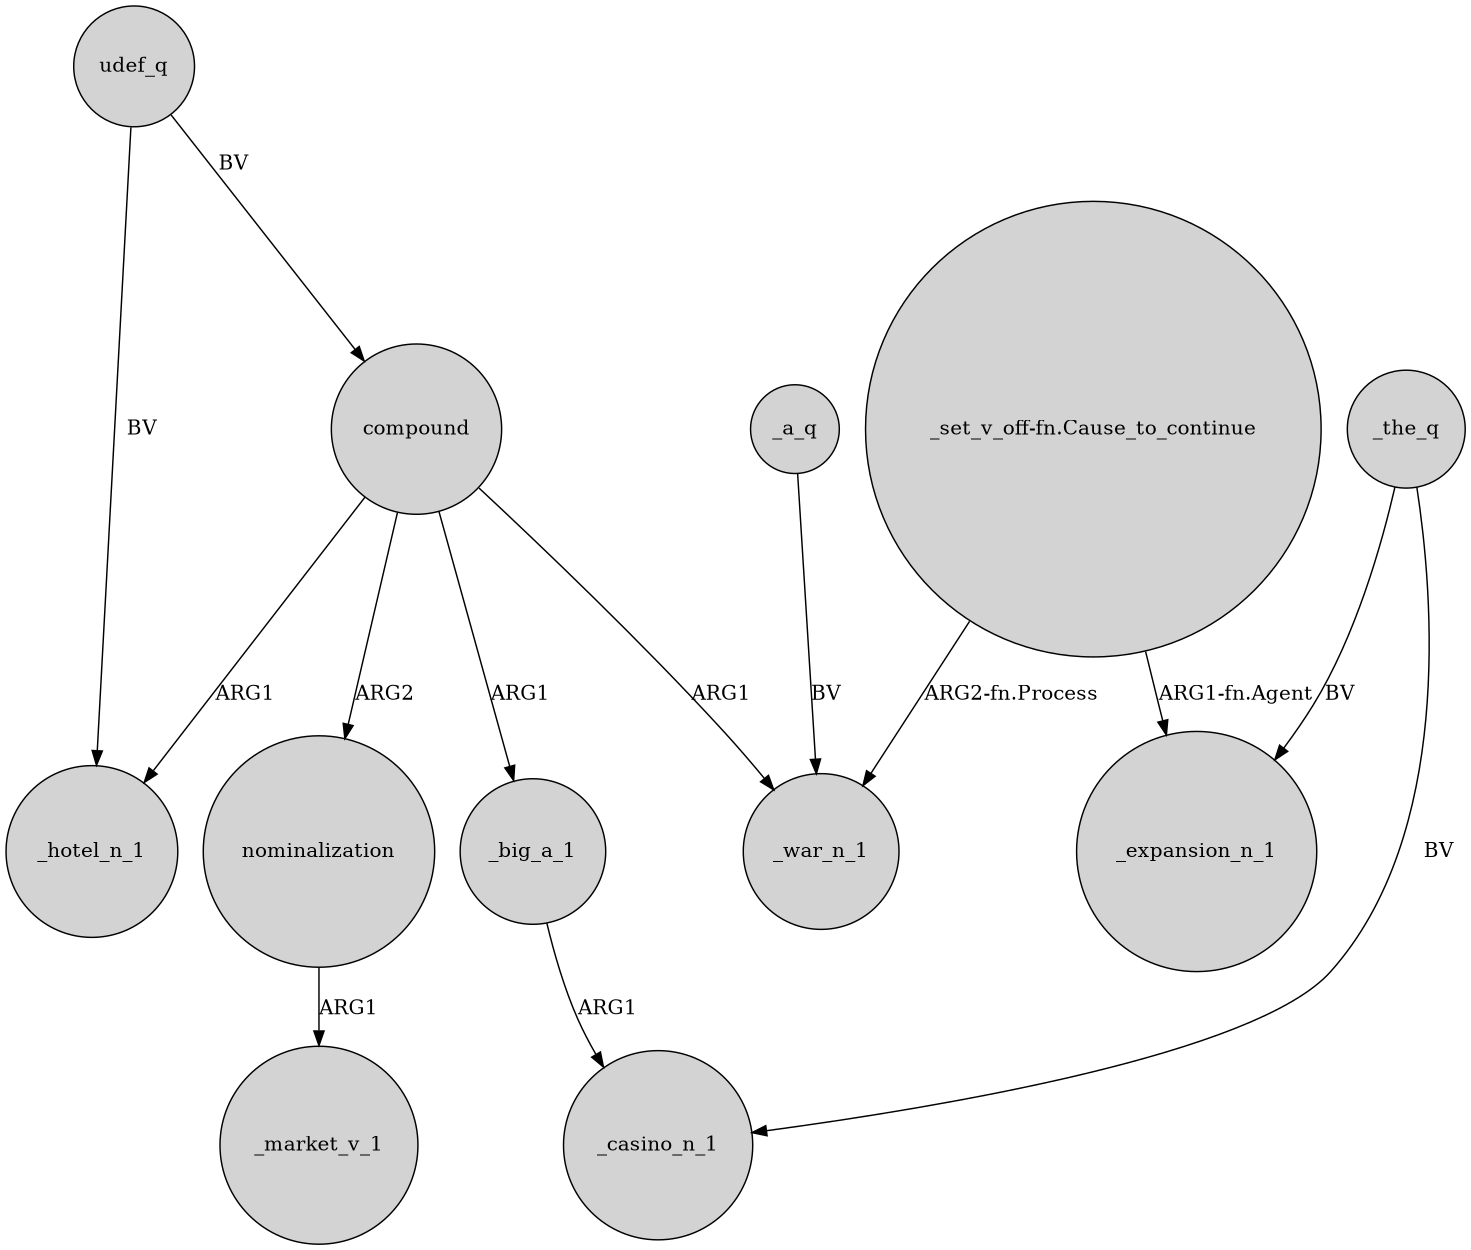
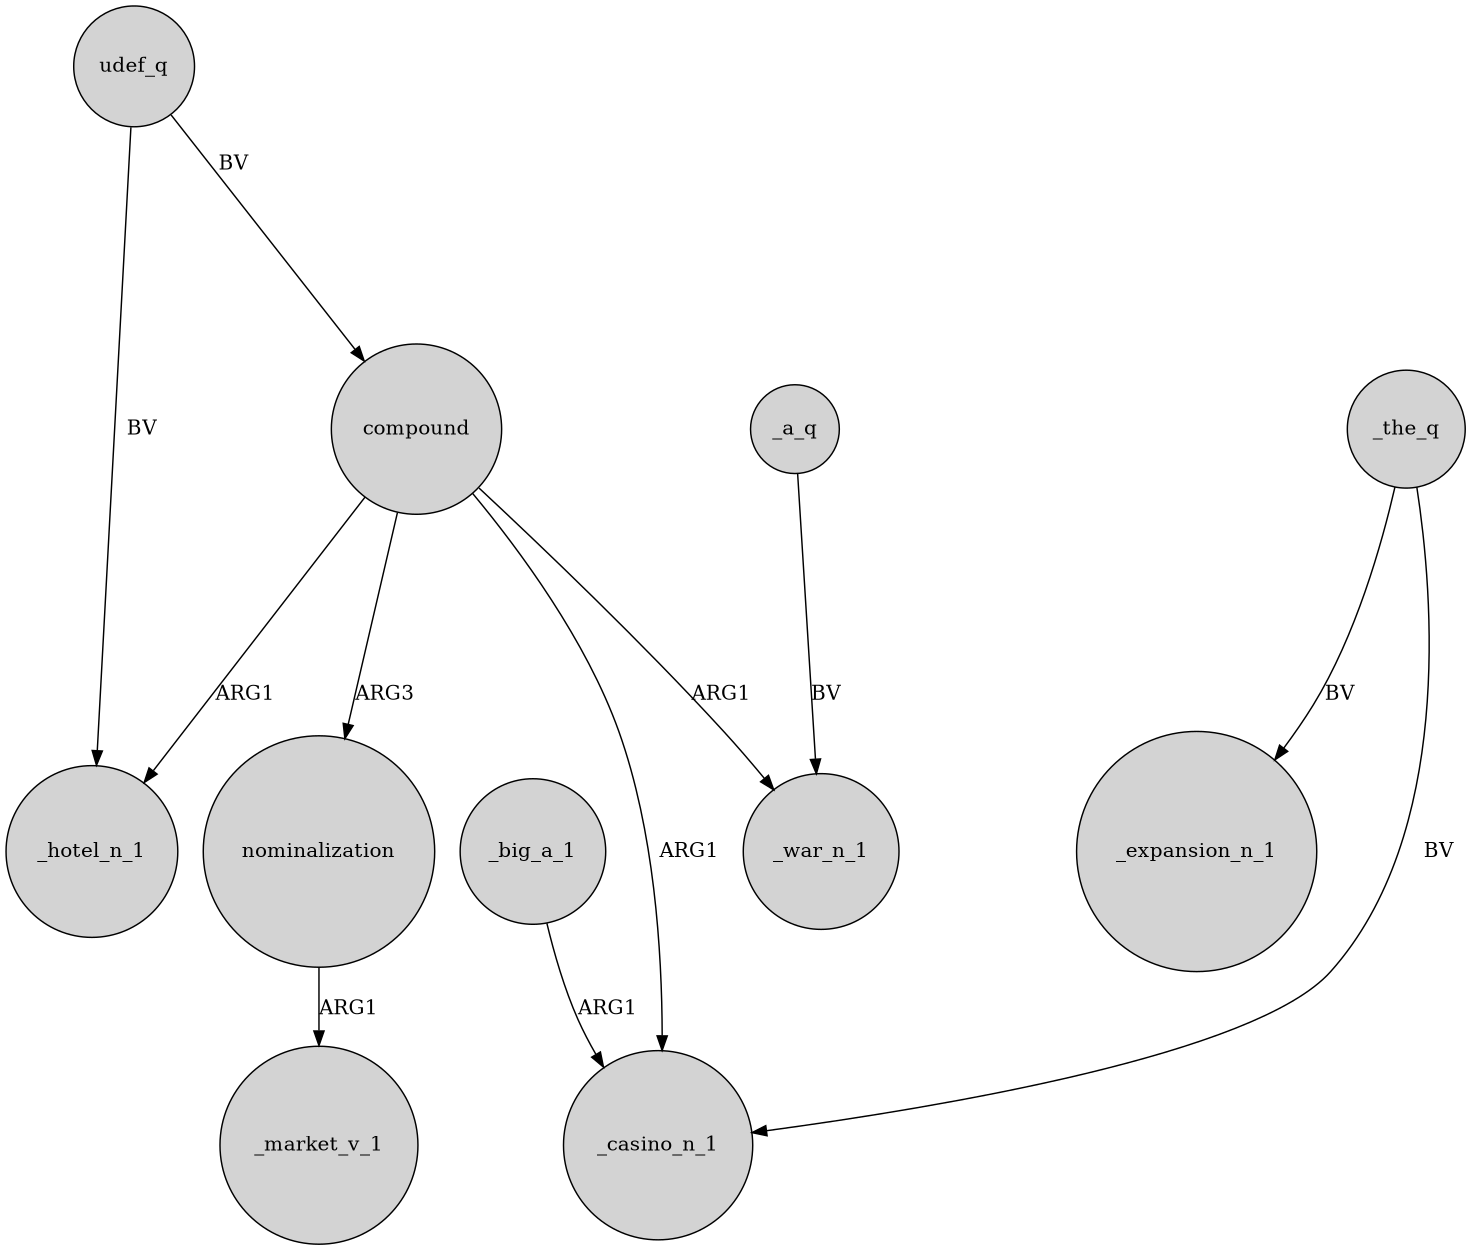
  digraph {
    node [shape=circle style=filled]
    compound
    _hotel_n_1
    _war_n_1
    _casino_n_1
    nominalization
    _market_v_1
-   "_set_v_off-fn.Cause_to_continue"
    _expansion_n_1
    _a_q
    udef_q
    _big_a_1
    _the_q
    compound -> _hotel_n_1 [label=ARG1]
    compound -> _war_n_1 [label=ARG1]
-   compound -> _big_a_1 [label=ARG1]
-   compound -> nominalization [label=ARG2]
+   compound -> _casino_n_1 [label=ARG1]
+   compound -> nominalization [label=ARG3]
    nominalization -> _market_v_1 [label=ARG1]
-   "_set_v_off-fn.Cause_to_continue" -> _war_n_1 [label="ARG2-fn.Process"]
-   "_set_v_off-fn.Cause_to_continue" -> _expansion_n_1 [label="ARG1-fn.Agent"]
    _a_q -> _war_n_1 [label=BV]
    udef_q -> compound [label=BV]
    udef_q -> _hotel_n_1 [label=BV]
    _big_a_1 -> _casino_n_1 [label=ARG1]
    _the_q -> _casino_n_1 [label=BV]
    _the_q -> _expansion_n_1 [label=BV]
  }
